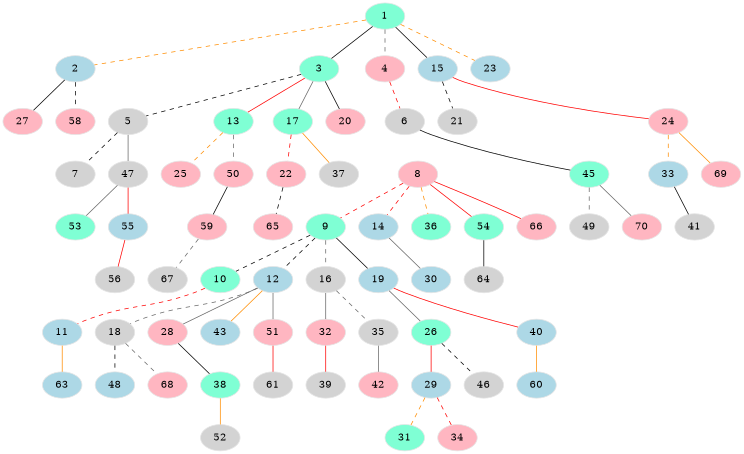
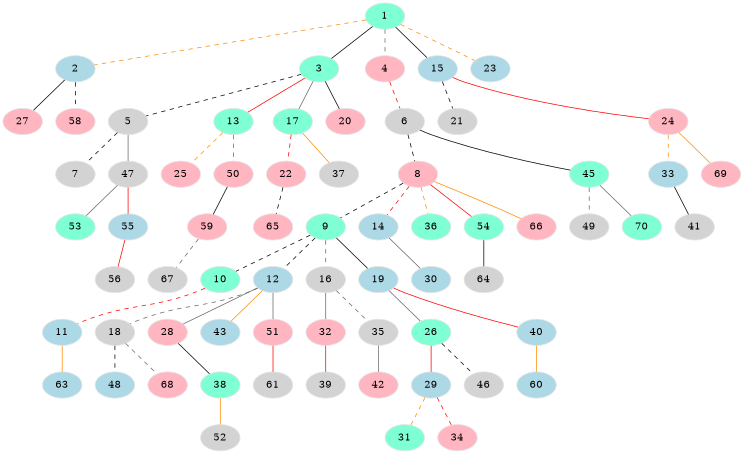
  graph {
    node [color=gray90 fillcolor=lightpink style=filled]
    edge [color=black style=solid weight=1.0]
    1 [fillcolor=aquamarine]
    2 [fillcolor=lightblue]
    3 [fillcolor=aquamarine]
    4
    15 [fillcolor=lightblue]
    23 [fillcolor=lightblue]
    27
    58
    5 [fillcolor=lightgrey]
    13 [fillcolor=aquamarine]
    17 [fillcolor=aquamarine]
    20
    6 [fillcolor=lightgrey]
    21 [fillcolor=lightgrey]
    24
    7 [fillcolor=lightgrey]
    47 [fillcolor=lightgrey]
    25
    50
    22
    37 [fillcolor=lightgrey]
    8
    45 [fillcolor=aquamarine]
    53 [fillcolor=aquamarine]
    55 [fillcolor=lightblue]
    9 [fillcolor=aquamarine]
    14 [fillcolor=lightblue]
    36 [fillcolor=aquamarine]
    54 [fillcolor=aquamarine]
    66
    49 [fillcolor=lightgrey]
-   70
+   70 [fillcolor=aquamarine]
    10 [fillcolor=aquamarine]
    12 [fillcolor=lightblue]
    16 [fillcolor=lightgrey]
    19 [fillcolor=lightblue]
    30 [fillcolor=lightblue]
    64 [fillcolor=lightgrey]
    11 [fillcolor=lightblue]
    18 [fillcolor=lightgrey]
    28
    43 [fillcolor=lightblue]
    51
    32
    35 [fillcolor=lightgrey]
    26 [fillcolor=aquamarine]
    40 [fillcolor=lightblue]
    63 [fillcolor=lightblue]
    48 [fillcolor=lightblue]
    68
    38 [fillcolor=aquamarine]
    61 [fillcolor=lightgrey]
    59
    33 [fillcolor=lightblue]
    69
    39 [fillcolor=lightgrey]
    42
    65
    29 [fillcolor=lightblue]
    46 [fillcolor=lightgrey]
    60 [fillcolor=lightblue]
    41 [fillcolor=lightgrey]
    31 [fillcolor=aquamarine]
    34
    52 [fillcolor=lightgrey]
    56 [fillcolor=lightgrey]
    67 [fillcolor=lightgrey]
    1 -- 2 [color=darkorange style=dashed]
    1 -- 3 [weight=2.0]
    1 -- 4 [color=gray40 style=dashed]
    1 -- 15
    1 -- 23 [color=darkorange style=dashed weight=2.0]
    2 -- 27
    2 -- 58 [style=dashed]
    3 -- 5 [style=dashed]
    3 -- 13 [color=red]
    3 -- 17 [color=gray40]
    3 -- 20
    4 -- 6 [color=red style=dashed]
    15 -- 21 [style=dashed]
    15 -- 24 [color=red]
    5 -- 7 [style=dashed weight=2.0]
    5 -- 47 [color=gray40]
    13 -- 25 [color=darkorange style=dashed]
    13 -- 50 [color=gray40 style=dashed]
    17 -- 22 [color=red style=dashed]
    17 -- 37 [color=darkorange]
+   6 -- 8 [style=dashed]
    6 -- 45
    24 -- 33 [color=darkorange style=dashed]
    24 -- 69 [color=darkorange]
    47 -- 53 [color=gray40]
    47 -- 55 [color=red]
    50 -- 59
    22 -- 65 [style=dashed]
-   8 -- 9 [color=red style=dashed]
+   8 -- 9 [style=dashed]
    8 -- 14 [color=red style=dashed]
    8 -- 36 [color=darkorange style=dashed]
    8 -- 54 [color=red]
-   8 -- 66 [color=red]
+   8 -- 66 [color=darkorange]
    45 -- 49 [color=gray40 style=dashed]
    45 -- 70 [color=gray40]
    55 -- 56 [color=red]
    9 -- 10 [style=dashed]
    9 -- 12 [style=dashed]
    9 -- 16 [color=gray40 style=dashed]
    9 -- 19
    14 -- 30 [color=gray40 weight=2.0]
    54 -- 64
    10 -- 11 [color=red style=dashed]
    12 -- 18 [color=gray40 style=dashed]
    12 -- 28 [color=gray40]
    12 -- 43 [color=darkorange]
    12 -- 51 [color=gray40]
    16 -- 32 [color=gray40]
    16 -- 35 [color=gray40 style=dashed]
    19 -- 26 [color=gray40]
    19 -- 40 [color=red]
    11 -- 63 [color=darkorange]
    18 -- 48 [style=dashed weight=3.0]
    18 -- 68 [color=gray40 style=dashed]
    28 -- 38
    51 -- 61 [color=red]
    32 -- 39 [color=red]
    35 -- 42 [color=gray40]
    26 -- 29 [color=red weight=2.0]
    26 -- 46 [style=dashed]
    40 -- 60 [color=darkorange weight=2.0]
    38 -- 52 [color=darkorange]
    59 -- 67 [color=gray40 style=dashed]
    33 -- 41
    29 -- 31 [color=darkorange style=dashed]
    29 -- 34 [color=red style=dashed]
  }
